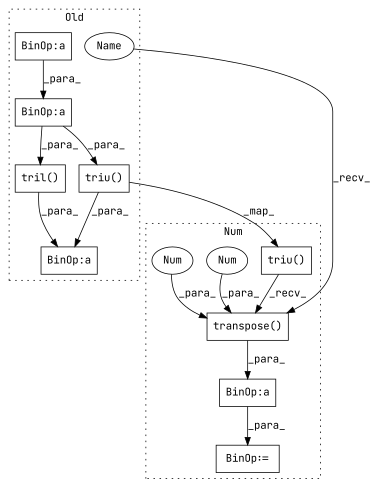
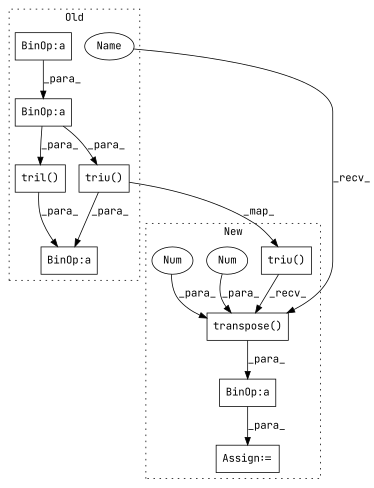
  digraph {
    fontname="JetBrains Mono"
    node [a=75 fontname="JetBrains Mono" l=3 shape=box]
    edge [fontname="JetBrains Mono"]
    n1 [l="11,13" label="triu()" s="9208,9220"]
    n2 [a=82 label="BinOp:a" s=9233]
    n3 [l="11,14" label="tril()" s="9236,9248"]
    n4 [a=82 label="BinOp:a" s=8999]
    n5 [a=82 label="BinOp:a" s=8919]
    n6 [a=87 l=5 label=Name s=9236 shape=ellipse]
    n7 [l="11,13" label="triu()" s="9285,9297"]
    n8 [a=82 label="BinOp:a" s=9606]
    n9 [l="14,1" label="transpose()" s="9329,9347"]
    n10 [a=76 l=1 label=Num s=9346 shape=ellipse]
    n11 [a=76 l=1 label=Num s=9343 shape=ellipse]
-   n12 [a=68 label="BinOp:=" s=9846]
+   n12 [a=68 label="Assign:=" s=9846]
    subgraph cluster_1 {
      label=Old
      style=dotted
      n1
      n2
      n3
      n4
      n5
      n6
    }
    subgraph cluster_2 {
-     label=Num
+     label=New
      style=dotted
      n7
      n8
      n9
      n10
      n11
      n12
    }
    n1 -> n2 [label=_para_]
    n1 -> n7 [label=_map_]
    n3 -> n2 [label=_para_]
    n4 -> n1 [label=_para_]
    n4 -> n3 [label=_para_]
    n5 -> n4 [label=_para_]
    n6 -> n9 [label=_recv_]
    n7 -> n9 [label=_recv_]
    n8 -> n12 [label=_para_]
    n9 -> n8 [label=_para_]
    n10 -> n9 [label=_para_]
    n11 -> n9 [label=_para_]
  }
